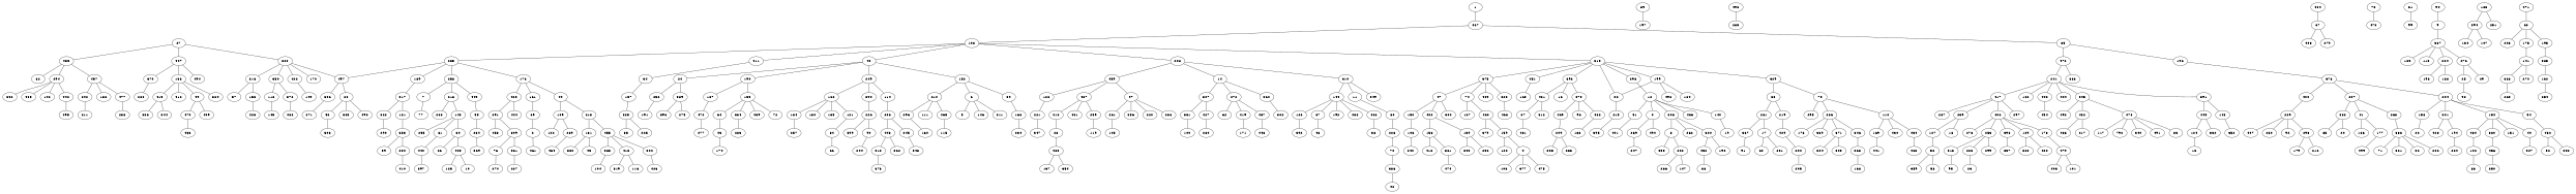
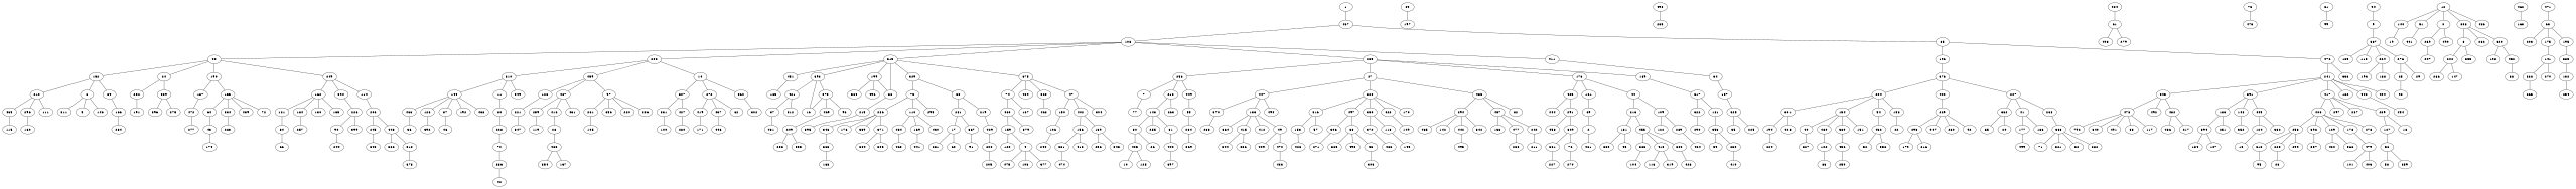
  graph {
    226
    90
    399
    244
    261
    105
    206
    245
    443
    348
    362
    318
    89
    197
    378
    331
    100
    498
    285
    427
    280
    484
-   67
+   67 [label=61]
    408
    279
    419
    171
    465
    115
    437
    446
    296
    160
    425
    444
    291
    458
    309
    161
    69
    2
    461
    80
    228
    70
    386
    166
    234
    7
    77
    218
    143
    263
    30
    255
    81
    405
    26
    440
    466
    36
    259
    119
    449
    55
    284
    369
    126
    392
    416
    28
    483
    354
    137
    157
    325
    35
    225
    73
    473
    87
    46
    31
    99
    221
    347
    74
    460
    167
    159
    379
    120
    4
    387
    185
    113
    264
    276
    193
    188
    25
    29
    286
    346
    176
    339
    371
    363
    168
    281
    17
    367
    231
    60
    91
    219
    429
    200
    205
    10
    125
    384
    305
    98
    110
    434
    169
    430
    463
    441
    150
    106
    240
    397
    215
    395
    402
    156
    139
    381
    418
    256
    343
    474
    140
    19
    51
    401
    0
    269
    490
    247
    361
    76
    475
    103
    377
    308
    8
    262
    320
    202
    355
    198
    452
    266
    147
    227
    274
    88
    213
    131
    455
    330
    45
    383
    413
    300
    462
    163
    469
    209
    233
    335
    104
    116
    319
    426
    37
    481
    310
    144
    11
    349
    192
    438
    121
    84
    66
    48
    152
    24
    190
    249
    210
    6
    39
    252
    389
    187
    155
    162
    390
    114
    111
    311
    5
    146
    451
    165
    184
    257
    393
    421
    16
    373
    312
    96
    64
    43
    174
    334
    283
    472
    277
    127
    56
    58
    359
-   298
    12
    486
    208
    459
    14
    128
    487
    97
    307
    272
    360
    431
    356
    220
    236
    253
    313
    223
    299
    95
    23
    199
-   164
+   164 [label=564]
    38
    496
    398
    357
    94
    9
    129
    420
    368
    329
    75
    33
    295
    62
    302
    375
    489
    323
    47
    468
    304
    178
    479
    101
    403
    124
    13
    394
    134
    107
    63
    203
    175
    195
    141
    385
    338
    270
    34
    132
    258
    194
    224
    n307 [label=792]
    478
    340
    491
    83
    117
    345
    492
    482
    471
    436
    217
    406
    278
    391
    183
    148
    445
    251
    352
    332
    417
    297
    287
    239
    18
    191
    396
    275
    439
    72
    130
    135
    316
    153
    57
    n343 [label=423]
    497
    306
    68
    271
    365
    493
    53
    241
    182
    448
    404
    454
    376
    204
    400
    207
    301
    154
    54
    158
    229
    382
    41
    268
    428
    40
    480
    380
    151
    432
    22
    303
    350
    372
    118
    488
    145
    327
    102
    456
    293
    407
    260
    92
    86
    370
    288
    315
    250
    133
    364
    415
    412
    49
    344
    336
    409
    470
    27
    447
    328
    435
    494
    422
    170
    294
    457
    82
    235
    173
    189
    44
    317
    52
    358
    65
    20
    177
    186
    388
    433
    179
    216
    485
    142
    442
    342
    495
    138
    477
    242
    238
    211
    109
    499
    149
    411
    322
    290
    122
    289
    181
    353
    71
    321
    32
    282
    59
    230
    410
    464
    42
    254
    265
    196
    476
    333
    108
    85
    467
    1
    226 -- 90
    226 -- 399
    90 -- 244
    261 -- 105
    206 -- 245
    206 -- 443
    245 -- 348
    443 -- 362
    443 -- 318
    318 -- 378
    89 -- 197
    331 -- 100
    498 -- 285
    427 -- 280
    484 -- 67
    67 -- 408
    67 -- 279
    419 -- 171
    465 -- 115
    437 -- 446
    296 -- 160
    425 -- 444
    425 -- 291
    291 -- 458
    291 -- 309
    309 -- 361
    309 -- 76
    161 -- 69
    69 -- 2
    2 -- 461
    80 -- 228
    228 -- 70
    70 -- 386
    386 -- 42
    166 -- 234
    7 -- 77
    218 -- 143
    218 -- 263
    143 -- 30
    143 -- 255
    143 -- 81
    30 -- 405
    30 -- 26
    81 -- 440
    405 -- 10
    405 -- 125
    440 -- 397
    466 -- 36
    259 -- 119
    449 -- 55
    55 -- 284
    284 -- 369
    126 -- 392
    416 -- 28
    28 -- 483
    483 -- 354
    483 -- 137
    157 -- 325
    325 -- 35
    325 -- 225
    73 -- 473
    87 -- 46
    31 -- 99
    221 -- 347
    74 -- 460
    74 -- 167
    460 -- 159
    460 -- 379
    159 -- 120
    159 -- 4
    4 -- 475
    4 -- 103
    4 -- 377
    387 -- 185
    387 -- 113
    387 -- 264
    387 -- 276
    264 -- 193
    264 -- 188
    276 -- 25
    276 -- 29
    25 -- 98
    286 -- 346
    286 -- 176
    286 -- 339
    286 -- 371
    346 -- 363
    371 -- 384
    371 -- 305
    363 -- 168
    281 -- 17
    281 -- 367
    17 -- 231
    17 -- 60
    367 -- 91
    219 -- 429
    429 -- 200
    200 -- 205
    110 -- 434
    110 -- 169
    110 -- 430
    434 -- 463
    169 -- 441
    150 -- 106
    106 -- 240
    215 -- 395
    402 -- 156
    402 -- 139
    156 -- 381
    156 -- 418
    139 -- 256
    139 -- 343
    381 -- 474
    140 -- 19
    51 -- 401
    0 -- 269
    0 -- 490
    269 -- 247
    361 -- 227
    76 -- 274
    308 -- 8
    308 -- 262
    308 -- 320
    8 -- 202
    8 -- 355
    320 -- 198
    320 -- 452
    202 -- 266
    202 -- 147
    452 -- 88
    213 -- 131
    213 -- 455
    131 -- 330
    131 -- 45
    455 -- 383
    455 -- 413
    455 -- 300
    383 -- 104
    413 -- 116
    413 -- 319
    300 -- 426
    462 -- 163
    469 -- 209
    209 -- 233
    209 -- 335
    37 -- 481
    310 -- 144
    310 -- 11
    310 -- 349
    144 -- 466
    144 -- 126
    144 -- 87
    144 -- 192
    144 -- 438
    11 -- 80
    121 -- 84
    84 -- 66
    48 -- 152
    48 -- 24
    48 -- 190
    48 -- 249
    152 -- 210
    152 -- 6
    152 -- 39
    24 -- 252
    24 -- 389
    190 -- 187
    190 -- 155
    249 -- 162
    249 -- 390
    249 -- 114
    210 -- 465
    210 -- 296
    210 -- 111
    6 -- 311
    6 -- 5
    6 -- 146
    39 -- 166
    252 -- 191
    389 -- 396
    389 -- 275
    187 -- 472
    155 -- 64
    155 -- 334
    155 -- 439
    155 -- 72
    162 -- 121
    162 -- 184
    162 -- 130
    162 -- 135
    390 -- 226
    114 -- 206
    451 -- 165
    184 -- 257
    393 -- 421
    393 -- 16
    393 -- 373
    421 -- 37
    421 -- 312
-   373 -- 462
+   373 -- 16
    373 -- 469
    373 -- 96
    64 -- 43
    43 -- 174
    334 -- 283
    472 -- 277
    127 -- 56
    56 -- 58
    56 -- 359
-   298 -- 12
    12 -- 140
    12 -- 51
    12 -- 0
    12 -- 308
    12 -- 486
    208 -- 310
    208 -- 459
    208 -- 14
    459 -- 128
    459 -- 487
    459 -- 97
    14 -- 307
    14 -- 272
    14 -- 360
    128 -- 221
    487 -- 259
    487 -- 416
    487 -- 431
    97 -- 261
    97 -- 356
    97 -- 220
    97 -- 236
    307 -- 331
    307 -- 427
    272 -- 419
    272 -- 437
    272 -- 62
    360 -- 302
    253 -- 313
    253 -- 223
    253 -- 299
    313 -- 95
    223 -- 23
    199 -- 164
    199 -- 38
    199 -- 496
    38 -- 215
    398 -- 357
    94 -- 9
    9 -- 387
    129 -- 420
    129 -- 368
    329 -- 75
    329 -- 33
    75 -- 286
    75 -- 110
    75 -- 295
    33 -- 281
    33 -- 219
    375 -- 74
    375 -- 489
    375 -- 323
    375 -- 47
    323 -- 468
    47 -- 150
    47 -- 402
    47 -- 304
    178 -- 479
    479 -- 101
    479 -- 403
    124 -- 13
    394 -- 134
    394 -- 107
    63 -- 203
    63 -- 175
    63 -- 195
    175 -- 141
    195 -- 385
    141 -- 338
    141 -- 270
    385 -- 132
    338 -- 265
    34 -- 157
    132 -- 254
    258 -- 7
    258 -- 218
    258 -- 449
    194 -- 224
    478 -- n307
    478 -- 340
    478 -- 491
    478 -- 83
    478 -- 117
    345 -- 478
    345 -- 492
    345 -- 482
    482 -- 436
    482 -- 217
    471 -- 63
    406 -- 253
    406 -- 398
    406 -- 129
    406 -- 178
    406 -- 278
+   391 -- 183
    391 -- 148
    391 -- 445
    183 -- 394
    183 -- 251
    148 -- 352
    445 -- 124
    445 -- 332
    417 -- 406
    417 -- 297
    417 -- 287
    417 -- 239
    239 -- 127
    239 -- 18
    316 -- 153
    316 -- 57
    153 -- n343
    497 -- 306
    497 -- 68
    306 -- 271
    68 -- 365
    68 -- 493
    68 -- 53
    53 -- 303
    241 -- 345
    241 -- 391
    241 -- 417
    241 -- 182
    241 -- 448
    241 -- 404
    448 -- 454
    376 -- 204
    376 -- 400
    376 -- 207
    204 -- 301
    204 -- 154
    204 -- 54
    204 -- 158
    400 -- 229
    207 -- 382
    207 -- 41
    207 -- 268
    301 -- 194
    301 -- 428
    154 -- 40
    154 -- 480
    154 -- 380
    154 -- 151
    54 -- 432
    158 -- 22
    229 -- 293
    229 -- 407
    229 -- 260
    229 -- 92
    382 -- 65
    382 -- 20
    41 -- 177
    41 -- 186
    268 -- 388
    40 -- 327
    480 -- 102
    380 -- 456
    432 -- 52
    432 -- 358
    350 -- 372
    350 -- 118
    372 -- 488
    118 -- 145
    102 -- 86
    456 -- 250
    293 -- 179
    293 -- 216
    370 -- 288
    315 -- 451
    315 -- 393
-   315 -- 298
    315 -- 199
    315 -- 38
    315 -- 329
    315 -- 375
    133 -- 364
    133 -- 415
    133 -- 412
    133 -- 49
    415 -- 344
    415 -- 336
    49 -- 409
    49 -- 470
    470 -- 433
    27 -- 447
    27 -- 328
    27 -- 435
    447 -- 370
    447 -- 133
    447 -- 494
    328 -- 316
    328 -- 497
    328 -- 350
    328 -- 422
    328 -- 170
    435 -- 294
    435 -- 457
    435 -- 82
    422 -- 149
    294 -- 485
    294 -- 142
    294 -- 442
    294 -- 342
    457 -- 138
    457 -- 477
    457 -- 242
    235 -- 258
-   235 -- 497
+   235 -- 27
    235 -- 173
    235 -- 189
    173 -- 425
    173 -- 161
    173 -- 44
    189 -- 317
    44 -- 213
    44 -- 109
    317 -- 322
    317 -- 181
    177 -- 499
    388 -- 71
    388 -- 321
    388 -- 32
    388 -- 282
    442 -- 495
    477 -- 238
    242 -- 211
    109 -- 122
    109 -- 289
    411 -- 34
    322 -- 290
    289 -- 464
    181 -- 353
    353 -- 59
    353 -- 230
    230 -- 410
    196 -- 376
    476 -- 241
    476 -- 333
    108 -- 48
    108 -- 208
    108 -- 315
    108 -- 235
    108 -- 411
    85 -- 196
    85 -- 476
    467 -- 108
    467 -- 85
    1 -- 467
  }
